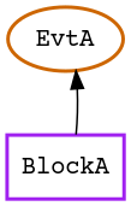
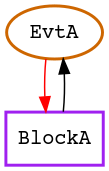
  digraph {
    fontname="Courier Prime"
    node [bpid=8 cpu=0 fid=1 fillcolor=white gid=5 pattern=A penwidth=2 sid=2 style=filled toffs=2000000 tperiod=100000000 fontname="Courier Prime"]
    edge [fontname="Courier Prime"]
    EvtA [color=darkorange3 evtno=15 par=1 patentry=0 shape=oval type=tmsg]
    BlockA [color=purple patexit=1 qlo=1 shape=rectangle type=block]
    subgraph sub_1 {
      EvtA
      BlockA
    }
+   EvtA -> BlockA [color=red type=defdst]
    BlockA -> EvtA [color=black type=altdst]
  }
